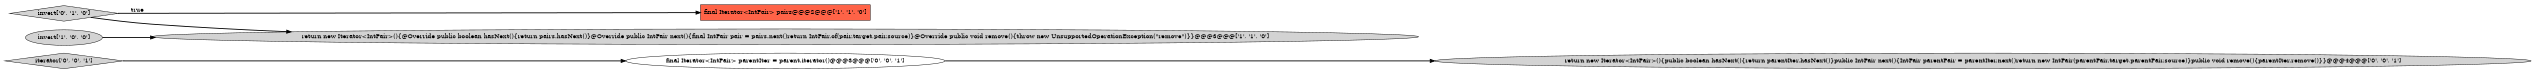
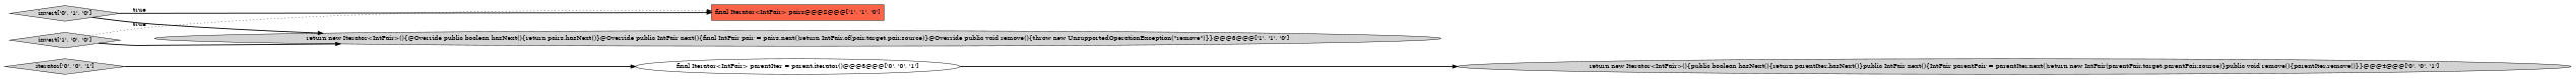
  digraph {
    rankdir=LR
    node [fillcolor=lightgray shape=ellipse style=filled]
    edge [style=bold]
    n1 [fillcolor=white label="final Iterator<IntPair> parentIter = parent.iterator()@@@3@@@['0', '0', '1']"]
    n2 [label="return new Iterator<IntPair>(){public boolean hasNext(){return parentIter.hasNext()}public IntPair next(){IntPair parentPair = parentIter.next()return new IntPair(parentPair.target,parentPair.source)}public void remove(){parentIter.remove()}}@@@4@@@['0', '0', '1']"]
    n3 [fillcolor=tomato label="final Iterator<IntPair> pairs@@@2@@@['1', '1', '0']" shape=box]
    n4 [label="return new Iterator<IntPair>(){@Override public boolean hasNext(){return pairs.hasNext()}@Override public IntPair next(){final IntPair pair = pairs.next()return IntPair.of(pair.target,pair.source)}@Override public void remove(){throw new UnsupportedOperationException(\"remove\")}}@@@3@@@['1', '1', '0']"]
    n5 [label="iterator['0', '0', '1']" shape=diamond]
    n6 [label="invert['0', '1', '0']" shape=diamond]
-   n7 [label="invert['1', '0', '0']"]
+   n7 [label="invert['1', '0', '0']" shape=diamond]
    n1 -> n2
    n5 -> n1
    n6 -> n3 [label=true]
    n6 -> n4
+   n7 -> n3 [label=true style=dotted]
    n7 -> n4
  }
